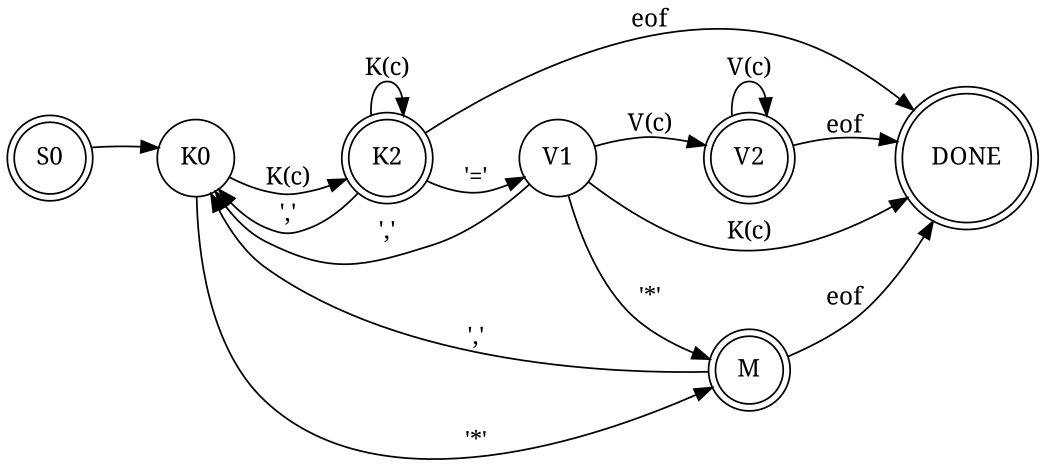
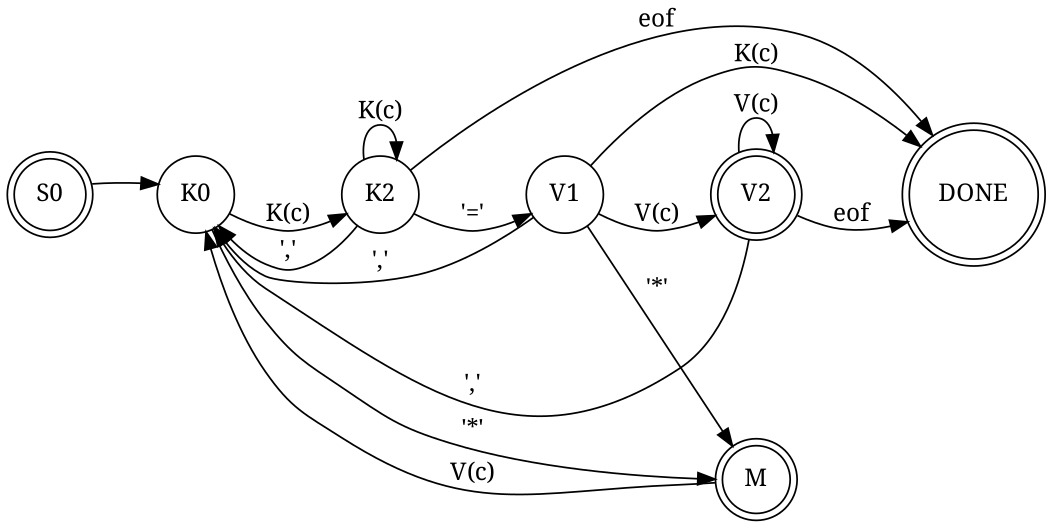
  digraph {
    fontname="Noto Serif"
    rankdir=LR
    node [fontname="Noto Serif" shape=doublecircle]
    edge [fontname="Noto Serif"]
    S0
    DONE
    n3 [label=K0 shape=circle]
-   K2
+   K2 [shape=circle]
    V1 [shape=circle]
    V2
    M
    subgraph sub_1 {
      S0
      DONE
    }
    subgraph sub_2 {
      n3
      K2
      V1
      V2
      M
    }
    subgraph sub_3 {
      S0
      DONE
      n3
      K2
      V1
      V2
    }
    S0 -> n3 [style=invis weight=20]
    S0 -> n3
    n3 -> K2 [style=invis weight=20]
    n3 -> K2 [label="K(c)"]
    n3 -> M [label="'*'"]
    K2 -> DONE [label=eof]
    K2 -> n3 [label="','"]
    K2 -> K2 [label="K(c)"]
    K2 -> V1 [style=invis weight=20]
    K2 -> V1 [label="'='"]
    V1 -> DONE [label="K(c)"]
    V1 -> n3 [label="','"]
    V1 -> V2 [style=invis weight=20]
    V1 -> V2 [label="V(c)"]
    V1 -> M [label="'*'"]
    V2 -> DONE [style=invis weight=20]
    V2 -> DONE [label=eof]
+   V2 -> n3 [label="','"]
    V2 -> V2 [label="V(c)"]
-   M -> DONE [label=eof]
-   M -> n3 [label="','"]
+   M -> n3 [label="V(c)"]
  }
